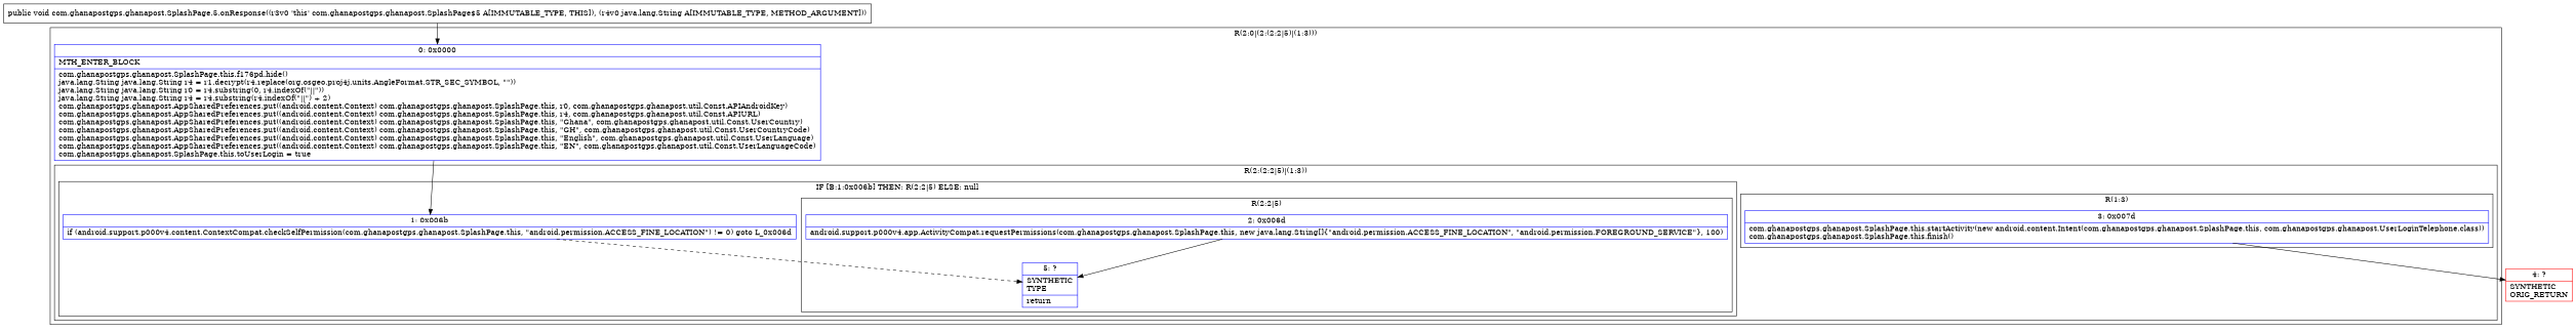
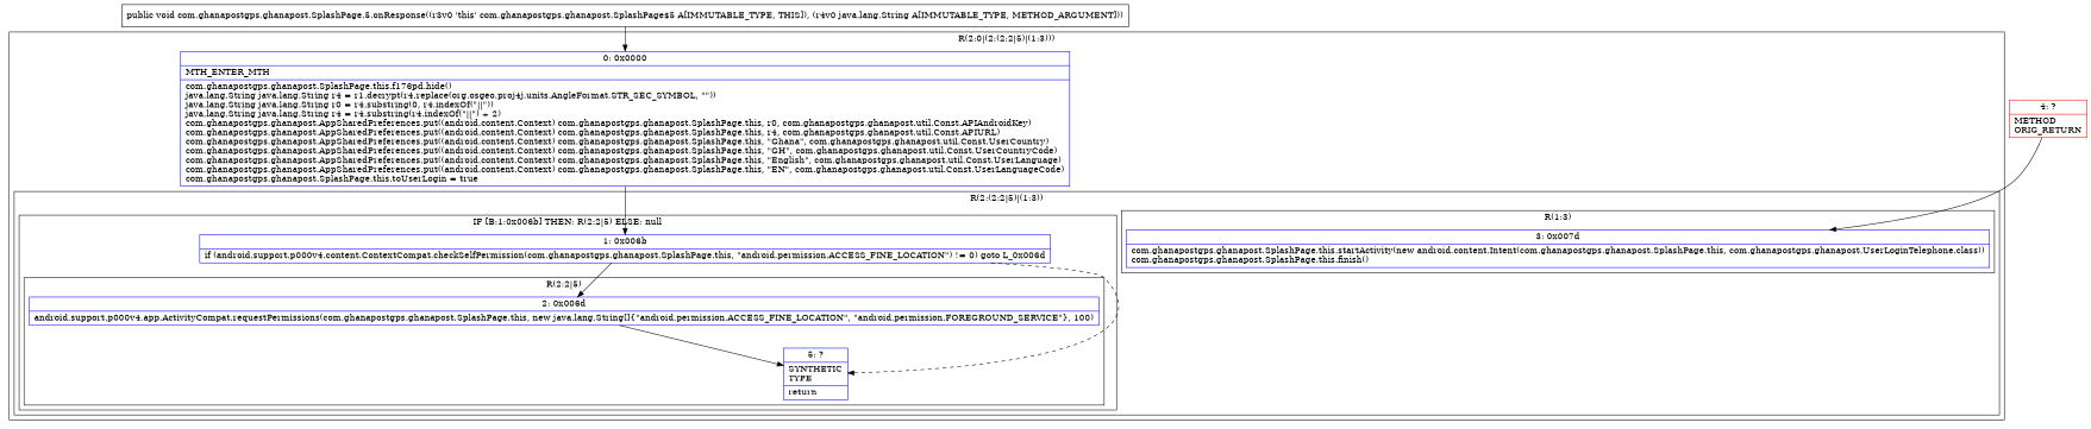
  digraph {
    fontname="DejaVu Serif"
    node [color=blue fontname="DejaVu Serif" shape=record]
    edge [fontname="DejaVu Serif"]
    n1 [label="{2\:\ 0x006d|android.support.p000v4.app.ActivityCompat.requestPermissions(com.ghanapostgps.ghanapost.SplashPage.this, new java.lang.String[]\{\"android.permission.ACCESS_FINE_LOCATION\", \"android.permission.FOREGROUND_SERVICE\"\}, 100)\l}"]
    n2 [label="{5\:\ ?|SYNTHETIC\lTYPE\l|return\l}"]
    n3 [label="{1\:\ 0x006b|if (android.support.p000v4.content.ContextCompat.checkSelfPermission(com.ghanapostgps.ghanapost.SplashPage.this, \"android.permission.ACCESS_FINE_LOCATION\") != 0) goto L_0x006d\l}"]
    n4 [label="{3\:\ 0x007d|com.ghanapostgps.ghanapost.SplashPage.this.startActivity(new android.content.Intent(com.ghanapostgps.ghanapost.SplashPage.this, com.ghanapostgps.ghanapost.UserLoginTelephone.class))\lcom.ghanapostgps.ghanapost.SplashPage.this.finish()\l}"]
-   n5 [label="{0\:\ 0x0000|MTH_ENTER_BLOCK\l|com.ghanapostgps.ghanapost.SplashPage.this.f176pd.hide()\ljava.lang.String java.lang.String r4 = r1.decrypt(r4.replace(org.osgeo.proj4j.units.AngleFormat.STR_SEC_SYMBOL, \"\"))\ljava.lang.String java.lang.String r0 = r4.substring(0, r4.indexOf(\"\|\|\"))\ljava.lang.String java.lang.String r4 = r4.substring(r4.indexOf(\"\|\|\") + 2)\lcom.ghanapostgps.ghanapost.AppSharedPreferences.put((android.content.Context) com.ghanapostgps.ghanapost.SplashPage.this, r0, com.ghanapostgps.ghanapost.util.Const.APIAndroidKey)\lcom.ghanapostgps.ghanapost.AppSharedPreferences.put((android.content.Context) com.ghanapostgps.ghanapost.SplashPage.this, r4, com.ghanapostgps.ghanapost.util.Const.APIURL)\lcom.ghanapostgps.ghanapost.AppSharedPreferences.put((android.content.Context) com.ghanapostgps.ghanapost.SplashPage.this, \"Ghana\", com.ghanapostgps.ghanapost.util.Const.UserCountry)\lcom.ghanapostgps.ghanapost.AppSharedPreferences.put((android.content.Context) com.ghanapostgps.ghanapost.SplashPage.this, \"GH\", com.ghanapostgps.ghanapost.util.Const.UserCountryCode)\lcom.ghanapostgps.ghanapost.AppSharedPreferences.put((android.content.Context) com.ghanapostgps.ghanapost.SplashPage.this, \"English\", com.ghanapostgps.ghanapost.util.Const.UserLanguage)\lcom.ghanapostgps.ghanapost.AppSharedPreferences.put((android.content.Context) com.ghanapostgps.ghanapost.SplashPage.this, \"EN\", com.ghanapostgps.ghanapost.util.Const.UserLanguageCode)\lcom.ghanapostgps.ghanapost.SplashPage.this.toUserLogin = true\l}"]
-   n6 [color=red label="{4\:\ ?|SYNTHETIC\lORIG_RETURN\l}"]
+   n5 [label="{0\:\ 0x0000|MTH_ENTER_MTH\l|com.ghanapostgps.ghanapost.SplashPage.this.f176pd.hide()\ljava.lang.String java.lang.String r4 = r1.decrypt(r4.replace(org.osgeo.proj4j.units.AngleFormat.STR_SEC_SYMBOL, \"\"))\ljava.lang.String java.lang.String r0 = r4.substring(0, r4.indexOf(\"\|\|\"))\ljava.lang.String java.lang.String r4 = r4.substring(r4.indexOf(\"\|\|\") + 2)\lcom.ghanapostgps.ghanapost.AppSharedPreferences.put((android.content.Context) com.ghanapostgps.ghanapost.SplashPage.this, r0, com.ghanapostgps.ghanapost.util.Const.APIAndroidKey)\lcom.ghanapostgps.ghanapost.AppSharedPreferences.put((android.content.Context) com.ghanapostgps.ghanapost.SplashPage.this, r4, com.ghanapostgps.ghanapost.util.Const.APIURL)\lcom.ghanapostgps.ghanapost.AppSharedPreferences.put((android.content.Context) com.ghanapostgps.ghanapost.SplashPage.this, \"Ghana\", com.ghanapostgps.ghanapost.util.Const.UserCountry)\lcom.ghanapostgps.ghanapost.AppSharedPreferences.put((android.content.Context) com.ghanapostgps.ghanapost.SplashPage.this, \"GH\", com.ghanapostgps.ghanapost.util.Const.UserCountryCode)\lcom.ghanapostgps.ghanapost.AppSharedPreferences.put((android.content.Context) com.ghanapostgps.ghanapost.SplashPage.this, \"English\", com.ghanapostgps.ghanapost.util.Const.UserLanguage)\lcom.ghanapostgps.ghanapost.AppSharedPreferences.put((android.content.Context) com.ghanapostgps.ghanapost.SplashPage.this, \"EN\", com.ghanapostgps.ghanapost.util.Const.UserLanguageCode)\lcom.ghanapostgps.ghanapost.SplashPage.this.toUserLogin = true\l}"]
+   n6 [color=red label="{4\:\ ?|METHOD\lORIG_RETURN\l}"]
    n7 [label="{public void com.ghanapostgps.ghanapost.SplashPage.5.onResponse((r3v0 'this' com.ghanapostgps.ghanapost.SplashPage$5 A[IMMUTABLE_TYPE, THIS]), (r4v0 java.lang.String A[IMMUTABLE_TYPE, METHOD_ARGUMENT])) }" color=""]
    subgraph cluster_1 {
      label="R(2:0|(2:(2:2|5)|(1:3)))"
      n5
      subgraph cluster_2 {
        label="R(2:(2:2|5)|(1:3))"
        subgraph cluster_3 {
          label="IF [B:1:0x006b] THEN: R(2:2|5) ELSE: null"
          n3
          subgraph cluster_4 {
            label="R(2:2|5)"
            n1
            n2
          }
        }
        subgraph cluster_5 {
          label="R(1:3)"
          n4
        }
      }
    }
    n1 -> n2
+   n3 -> n1
    n3 -> n2 [style=dashed]
-   n4 -> n6
+   n6 -> n4
    n5 -> n3
    n7 -> n5
  }
